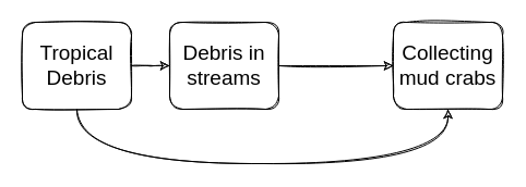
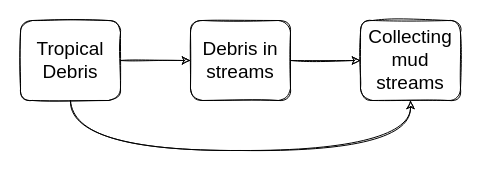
  <mxCell id="0" />
  <mxCell id="1" parent="0" />
- <mxCell id="2" value="&lt;font style=&quot;font-size: 19px&quot;&gt;Collecting mud crabs&lt;/font&gt;" style="text;html=1;fillColor=none;align=center;verticalAlign=middle;whiteSpace=wrap;rounded=1;strokeColor=#000000;shadow=0;sketch=1;" parent="1" vertex="1"><mxGeometry x="360" y="20" width="100" height="80" as="geometry" /></mxCell>
+ <mxCell id="2" value="&lt;font style=&quot;font-size: 19px&quot;&gt;Collecting mud streams&lt;/font&gt;" style="text;html=1;fillColor=none;align=center;verticalAlign=middle;whiteSpace=wrap;rounded=1;strokeColor=#000000;shadow=0;sketch=1;" parent="1" vertex="1"><mxGeometry x="360" y="20" width="100" height="80" as="geometry" /></mxCell>
  <mxCell id="3" value="" style="edgeStyle=orthogonalEdgeStyle;rounded=0;orthogonalLoop=1;jettySize=auto;html=1;sketch=1;" parent="1" source="4" target="2" edge="1"><mxGeometry relative="1" as="geometry" /></mxCell>
- <mxCell id="4" value="&lt;font style=&quot;font-size: 19px&quot;&gt;Debris in streams&lt;/font&gt;" style="text;html=1;fillColor=none;align=center;verticalAlign=middle;whiteSpace=wrap;rounded=1;strokeColor=#000000;shadow=0;sketch=1;" parent="1" vertex="1"><mxGeometry x="155" y="20" width="100" height="80" as="geometry" /></mxCell>
+ <mxCell id="4" value="&lt;font style=&quot;font-size: 19px&quot;&gt;Debris in streams&lt;/font&gt;" style="text;html=1;fillColor=none;align=center;verticalAlign=middle;whiteSpace=wrap;rounded=1;strokeColor=#000000;shadow=0;sketch=1;" parent="1" vertex="1"><mxGeometry x="190" y="20" width="100" height="80" as="geometry" /></mxCell>
  <mxCell id="5" value="" style="edgeStyle=orthogonalEdgeStyle;rounded=0;orthogonalLoop=1;jettySize=auto;html=1;sketch=1;" parent="1" source="7" target="4" edge="1"><mxGeometry relative="1" as="geometry" /></mxCell>
  <mxCell id="6" style="edgeStyle=orthogonalEdgeStyle;rounded=0;orthogonalLoop=1;jettySize=auto;html=1;entryX=0.5;entryY=1;entryDx=0;entryDy=0;exitX=0.5;exitY=1;exitDx=0;exitDy=0;sketch=1;curved=1;" parent="1" source="7" target="2" edge="1"><mxGeometry relative="1" as="geometry"><Array as="points"><mxPoint x="70" y="150" /><mxPoint x="410" y="150" /></Array></mxGeometry></mxCell>
  <mxCell id="7" value="&lt;font style=&quot;font-size: 19px&quot;&gt;Tropical Debris&lt;/font&gt;" style="text;html=1;fillColor=none;align=center;verticalAlign=middle;whiteSpace=wrap;rounded=1;strokeColor=#000000;shadow=0;sketch=1;" parent="1" vertex="1"><mxGeometry y="20" width="100" height="80" as="geometry" x="20" /></mxCell>
